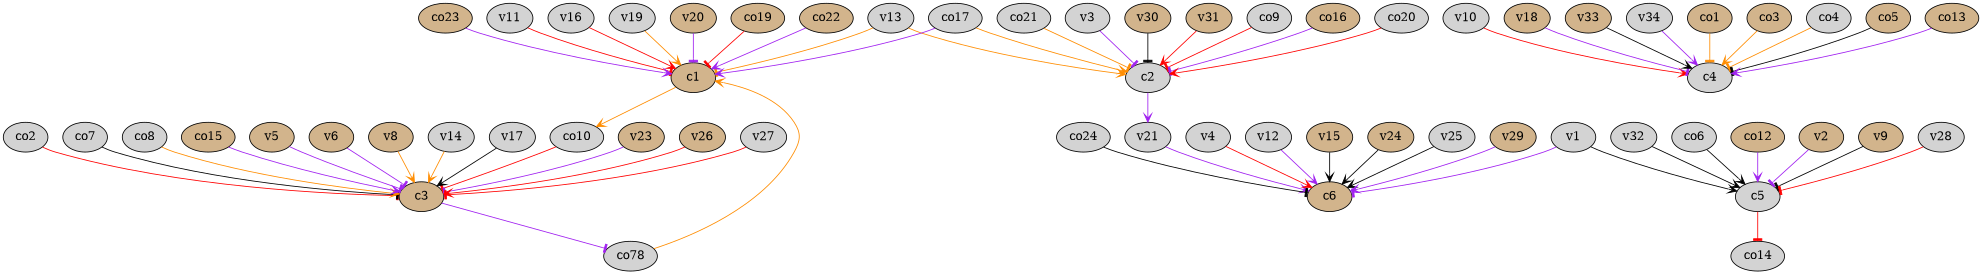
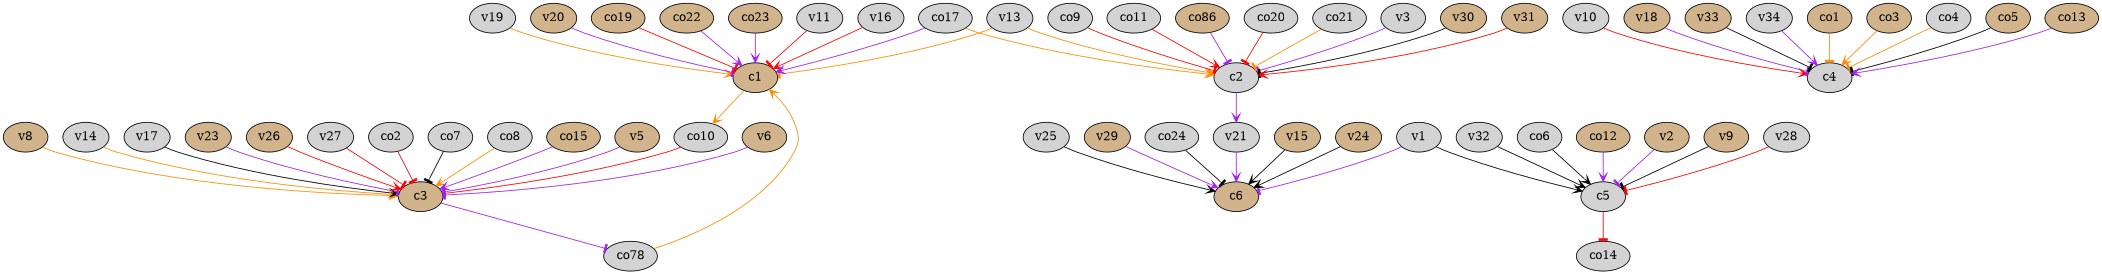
  strict digraph {
    node [fillcolor=lightgrey style=filled]
    edge [arrowhead=vee color=purple weight=1]
    c1 [fillcolor=tan]
    co10
    c3 [fillcolor=tan]
    c2
    v21
    c6 [fillcolor=tan]
    n7 [label=co78]
    v1
    c5
    co14
    v2 [fillcolor=tan]
    v3
-   v4
    v5 [fillcolor=tan]
    v6 [fillcolor=tan]
    v8 [fillcolor=tan]
    v9 [fillcolor=tan]
    v10
    c4
    v11
-   v12
    v13
    v14
    v15 [fillcolor=tan]
    v16
    v17
    v18 [fillcolor=tan]
    v19
    v20 [fillcolor=tan]
    v23 [fillcolor=tan]
    v24 [fillcolor=tan]
    v25
    v26 [fillcolor=tan]
    v27
    v28
    v29 [fillcolor=tan]
    v30 [fillcolor=tan]
    v31 [fillcolor=tan]
    v32
    v33 [fillcolor=tan]
    v34
    co1 [fillcolor=tan]
    co2
    co3 [fillcolor=tan]
    co4
    co5 [fillcolor=tan]
    co6
    co7
    co8
    co9
+   co11
    co12 [fillcolor=tan]
    co13 [fillcolor=tan]
    co15 [fillcolor=tan]
-   co16 [fillcolor=tan]
+   co16 [fillcolor=tan label=co86]
    co17
    co19 [fillcolor=tan]
    co20
    co21
    co22 [fillcolor=tan]
    co23 [fillcolor=tan]
    co24
    c1 -> co10 [color=darkorange]
    co10 -> c3 [arrowhead=tee color=red]
    c3 -> n7 [arrowhead=tee]
    c2 -> v21
    v21 -> c6
    n7 -> c1 [color=darkorange]
    v1 -> c6 [arrowhead=tee]
    v1 -> c5 [color=black]
    c5 -> co14 [arrowhead=tee color=red]
    v2 -> c5 [arrowhead=tee]
    v3 -> c2 [arrowhead=tee]
-   v4 -> c6 [color=red]
    v5 -> c3 [arrowhead=tee]
    v6 -> c3 [arrowhead=tee]
    v8 -> c3 [color=darkorange]
    v9 -> c5 [arrowhead=tee color=black]
    v10 -> c4 [color=red]
    v11 -> c1 [arrowhead=tee color=red]
-   v12 -> c6
    v13 -> c1 [arrowhead=tee color=darkorange]
    v13 -> c2 [color=darkorange]
    v14 -> c3 [color=darkorange]
    v15 -> c6 [color=black]
    v16 -> c1 [color=red]
    v17 -> c3 [color=black]
    v18 -> c4 [arrowhead=tee]
    v19 -> c1 [color=darkorange]
    v20 -> c1 [arrowhead=tee]
    v23 -> c3 [arrowhead=tee]
    v24 -> c6 [color=black]
    v25 -> c6 [color=black]
    v26 -> c3 [color=red]
    v27 -> c3 [arrowhead=tee color=red]
    v28 -> c5 [arrowhead=tee color=red]
    v29 -> c6
    v30 -> c2 [arrowhead=tee color=black]
    v31 -> c2 [color=red]
    v32 -> c5 [color=black]
-   v33 -> c4 [color=black]
+   v33 -> c4 [arrowhead=tee color=black]
    v34 -> c4
    co1 -> c4 [arrowhead=tee color=darkorange]
    co2 -> c3 [arrowhead=tee color=red]
    co3 -> c4 [color=darkorange]
    co4 -> c4 [arrowhead=tee color=darkorange]
    co5 -> c4 [arrowhead=tee color=black]
    co6 -> c5 [color=black]
    co7 -> c3 [arrowhead=tee color=black]
    co8 -> c3 [color=darkorange]
    co9 -> c2 [arrowhead=tee color=red]
+   co11 -> c2 [color=red]
    co12 -> c5
    co13 -> c4
    co15 -> c3
    co16 -> c2 [arrowhead=tee]
    co17 -> c1
    co17 -> c2 [color=darkorange]
    co19 -> c1 [arrowhead=tee color=red]
-   co20 -> c2 [color=red]
+   co20 -> c2 [arrowhead=tee color=red]
    co21 -> c2 [arrowhead=tee color=darkorange]
    co22 -> c1
    co23 -> c1
    co24 -> c6 [arrowhead=tee color=black]
  }
